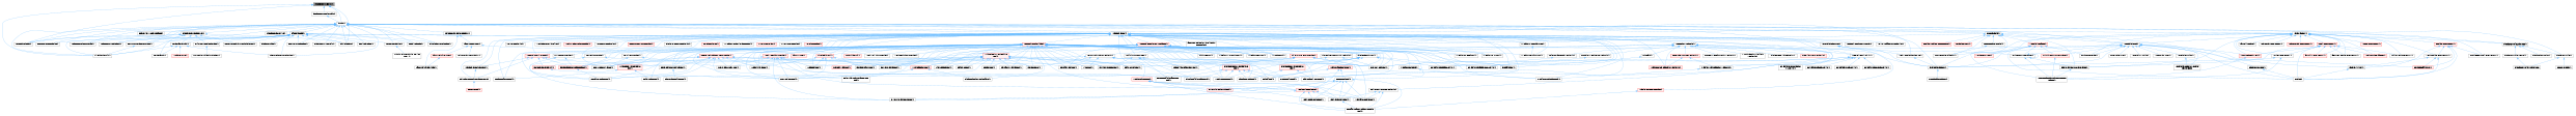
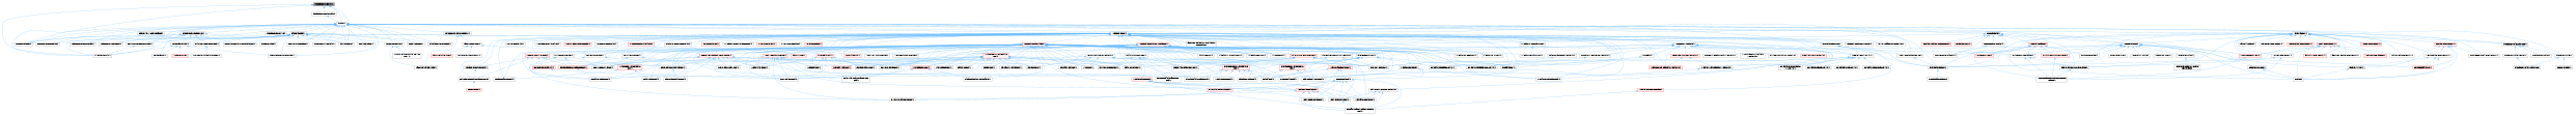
  digraph {
    node [color=grey40 fillcolor=white fontname=Helvetica fontsize=10 shape=box style=filled]
    edge [color=steelblue1 dir=back fontname=Helvetica fontsize=10 labelfontname=Helvetica labelfontsize=10 style=solid]
    n1 [color=gray40 fillcolor=grey60 fontcolor=black height=0.2 label="ShaderPermutation.h" width=0.4]
    n2 [height=0.2 label="BinkShaders.h" width=0.4]
    n3 [height=0.2 label="OneColorShader.h" width=0.4]
    n4 [height=0.2 label="PixelShaderUtils.h" width=0.4]
    n5 [height=0.2 label="Shader.h" width=0.4]
    n6 [height=0.2 label="ShaderPermutationUtils.h" width=0.4]
    n7 [height=0.2 label="ClearReplacementShaders.h" width=0.4]
    n8 [height=0.2 label="CommonRenderResources.h" width=0.4]
    n9 [height=0.2 label="CopyTextureShaders.h" width=0.4]
    n10 [height=0.2 label="CubemapUnwrapUtils.h" width=0.4]
    n11 [height=0.2 label="DebugViewModeInterface.h" width=0.4]
    n12 [height=0.2 label="EngineSharedPCH.h" width=0.4]
    n13 [height=0.2 label="GlobalShader.h" width=0.4]
    n14 [height=0.2 label="MaterialShaderType.h" width=0.4]
    n15 [height=0.2 label="MeshMaterialShaderType.h" width=0.4]
    n16 [height=0.2 label="OculusShaders.h" width=0.4]
    n17 [height=0.2 label="ResolveShader.h" width=0.4]
    n18 [height=0.2 label="ScreenRendering.h" width=0.4]
    n19 [height=0.2 label="SimpleElementShaders.h" width=0.4]
    n20 [height=0.2 label="StereoLayerRendering.h" width=0.4]
    n21 [height=0.2 label="UpdateDescriptorHandle.h" width=0.4]
    n22 [height=0.2 label="UpdateTextureShaders.h" width=0.4]
    n23 [height=0.2 label="HairStrandsMeshProjection.h" width=0.4]
    n24 [height=0.2 label="InteractiveTool.h" width=0.4]
    n25 [height=0.2 label="MaterialShared.h" width=0.4]
    n26 [height=0.2 label="PSOPrecache.h" width=0.4]
    n27 [height=0.2 label="RenderGraphUtils.h" width=0.4]
    n28 [height=0.2 label="ShaderCodeArchive.h" width=0.4]
    n29 [height=0.2 label="ShaderCompiler.h" width=0.4]
    n30 [height=0.2 label="ShaderCompilerJobTypes.h" width=0.4]
    n31 [height=0.2 label="ShaderParameterStruct.h" width=0.4]
    n32 [height=0.2 label="VertexFactory.h" width=0.4]
    n33 [height=0.2 label="UnrealEdSharedPCH.h" width=0.4]
    n34 [height=0.2 label="BuiltInRayTracingShaders.h" width=0.4]
    n35 [height=0.2 label="PrecomputedVolumetricLightmap.h" width=0.4]
    n36 [height=0.2 label="ShaderBundles.h" width=0.4]
    n37 [height=0.2 label="NaniteResourcesHelper.h" width=0.4]
    n38 [height=0.2 label="IDisplayClusterDisplayDevice\lProxy.h" width=0.4]
    n39 [height=0.2 label="GroomBindingBuilder.h" width=0.4]
    n40 [height=0.2 label="GroomResources.h" width=0.4]
    n41 [height=0.2 label="BaseBrushTool.h" width=0.4]
    n42 [height=0.2 label="BaseMeshFromSplinesTool.h" width=0.4]
    n43 [height=0.2 label="ClickDragTool.h" width=0.4]
    n44 [height=0.2 label="CollisionPropertySets.h" width=0.4]
    n45 [height=0.2 label="CubeGridTool.h" width=0.4]
    n46 [height=0.2 label="DrawAndRevolveTool.h" width=0.4]
    n47 [height=0.2 label="EdModeInteractiveToolsContext.h" width=0.4]
    n48 [height=0.2 label="ExtractSplineTool.h" width=0.4]
    n49 [height=0.2 label="GeometrySelectionVisualization\lProperties.h" width=0.4]
    n50 [height=0.2 label="InteractionMechanic.h" width=0.4]
    n51 [height=0.2 label="RevolveBoundaryTool.h" width=0.4]
    n52 [height=0.2 label="InteractiveToolActivity.h" width=0.4]
    n53 [height=0.2 label="PolyEditInsertEdgeActivity.h" width=0.4]
    n54 [height=0.2 label="PolyEditInsertEdgeLoopActivity.h" width=0.4]
    n55 [color=red fillcolor="#FFF0F0" height=0.2 label="MeshTopologySelectionMechanic.h" width=0.4]
    n56 [height=0.2 label="UVEditorMeshSelectionMechanic.h" width=0.4]
    n57 [height=0.2 label="UVEditorBrushSelectTool.h" width=0.4]
    n58 [color=red fillcolor="#FFF0F0" height=0.2 label="InteractiveToolBuilder.h" width=0.4]
    n59 [color=red fillcolor="#FFF0F0" height=0.2 label="InteractiveToolManager.h" width=0.4]
    n60 [height=0.2 label="InteractiveToolsContext.h" width=0.4]
    n61 [color=red fillcolor="#FFF0F0" height=0.2 label="ToolSceneQueriesUtil.h" width=0.4]
    n62 [height=0.2 label="LatticeDeformerTool.h" width=0.4]
    n63 [color=red fillcolor="#FFF0F0" height=0.2 label="SingleClickTool.h" width=0.4]
    n64 [height=0.2 label="UVEditorLayerEditTool.h" width=0.4]
    n65 [height=0.2 label="UVEditorLayoutTool.h" width=0.4]
    n66 [height=0.2 label="UVEditorSeamTool.h" width=0.4]
    n67 [height=0.2 label="UVEditorTransformTool.h" width=0.4]
    n68 [height=0.2 label="UVSelectTool.h" width=0.4]
    n69 [color=red fillcolor="#FFF0F0" height=0.2 label="InteractiveToolQueryInterfaces.h" width=0.4]
    n70 [color=red fillcolor="#FFF0F0" height=0.2 label="MultiSelectionTool.h" width=0.4]
    n71 [height=0.2 label="SingleSelectionTool.h" width=0.4]
    n72 [height=0.2 label="InteractiveToolsCommands.h" width=0.4]
    n73 [height=0.2 label="KeyAsModifierInputBehavior.h" width=0.4]
    n74 [height=0.2 label="KeyInputBehavior.h" width=0.4]
    n75 [color=red fillcolor="#FFF0F0" height=0.2 label="MeshBrushOpBase.h" width=0.4]
    n76 [height=0.2 label="MeshElementsVisualizer.h" width=0.4]
    n77 [color=red fillcolor="#FFF0F0" height=0.2 label="MeshUVChannelProperties.h" width=0.4]
    n78 [height=0.2 label="MouseHoverBehavior.h" width=0.4]
    n79 [color=red fillcolor="#FFF0F0" height=0.2 label="PolygroupLayersProperties.h" width=0.4]
-   n80 [color=red fillcolor="#FFF0F0" height=0.2 label="RecomputeUVsProperties.h" width=0.4]
+   n80 [color=red fillcolor="#FFF0F0" height=0.2 label="UVToolSelectionHighlight.h" width=0.4]
    n81 [height=0.2 label="RemeshProperties.h" width=0.4]
    n82 [height=0.2 label="RevolveProperties.h" width=0.4]
    n83 [height=0.2 label="SingleKeyCaptureBehavior.h" width=0.4]
    n84 [color=red fillcolor="#FFF0F0" height=0.2 label="TexelDensityOp.h" width=0.4]
    n85 [height=0.2 label="UVEditorMechanicAdapterTool.h" width=0.4]
    n86 [height=0.2 label="UVEditorUVTransformOp.h" width=0.4]
    n87 [color=red fillcolor="#FFF0F0" height=0.2 label="UVLayoutPreview.h" width=0.4]
    n88 [height=0.2 label="UVLayoutProperties.h" width=0.4]
    n89 [color=red fillcolor="#FFF0F0" height=0.2 label="VoxelProperties.h" width=0.4]
    n90 [color=red fillcolor="#FFF0F0" height=0.2 label="WeightMapSetProperties.h" width=0.4]
    n91 [height=0.2 label="AddPatchTool.h" width=0.4]
    n92 [height=0.2 label="Engine.h" width=0.4]
    n93 [height=0.2 label="EngineMinimal.h" width=0.4]
    n94 [height=0.2 label="ExternalTexture.h" width=0.4]
    n95 [color=red fillcolor="#FFF0F0" height=0.2 label="InstancedStaticMesh.h" width=0.4]
    n96 [height=0.2 label="LandscapeRender.h" width=0.4]
    n97 [height=0.2 label="MaterialCompiler.h" width=0.4]
    n98 [height=0.2 label="MaterialExpressionMaterial\lSample.cpp" width=0.4]
    n99 [height=0.2 label="MaterialIRModule.h" width=0.4]
    n100 [height=0.2 label="PSOPrecacheValidation.h" width=0.4]
    n101 [color=red fillcolor="#FFF0F0" height=0.2 label="ParticleDefinitions.h" width=0.4]
    n102 [color=red fillcolor="#FFF0F0" height=0.2 label="PrimitiveComponentHelper.h" width=0.4]
    n103 [height=0.2 label="WaterSubsystem.h" width=0.4]
    n104 [height=0.2 label="InstancedStaticMeshComponent\lHelper.h" width=0.4]
    n105 [height=0.2 label="StaticMeshComponentHelper.h" width=0.4]
    n106 [color=red fillcolor="#FFF0F0" height=0.2 label="GroomAsset.h" width=0.4]
    n107 [height=0.2 label="DecalComponent.h" width=0.4]
    n108 [color=red fillcolor="#FFF0F0" height=0.2 label="MaterialInterface.h" width=0.4]
    n109 [height=0.2 label="PSOPrecacheMaterial.h" width=0.4]
    n110 [color=red fillcolor="#FFF0F0" height=0.2 label="ParticleModuleTypeDataBase.h" width=0.4]
    n111 [color=red fillcolor="#FFF0F0" height=0.2 label="ParticleSystem.h" width=0.4]
    n112 [color=red fillcolor="#FFF0F0" height=0.2 label="MediaCapture.h" width=0.4]
    n113 [height=0.2 label="RenderGraph.h" width=0.4]
    n114 [height=0.2 label="ODSCManager.h" width=0.4]
    n115 [height=0.2 label="ShaderCompilerInternal.cpp" width=0.4]
    n116 [height=0.2 label="ShaderCompilerInternal.h" width=0.4]
    n117 [height=0.2 label="ShaderDiagnostics.h" width=0.4]
    n118 [color=red fillcolor="#FFF0F0" height=0.2 label="NaniteResources.h" width=0.4]
    n119 [height=0.2 label="GPUSkinCache.h" width=0.4]
    n120 [color=red fillcolor="#FFF0F0" height=0.2 label="GPUSkinVertexFactory.h" width=0.4]
    n121 [height=0.2 label="GeometryCacheVertexFactory.h" width=0.4]
    n122 [height=0.2 label="HairCardsVertexFactory.h" width=0.4]
    n123 [color=red fillcolor="#FFF0F0" height=0.2 label="HairStrandsVertexFactory.h" width=0.4]
    n124 [color=red fillcolor="#FFF0F0" height=0.2 label="LocalVertexFactory.h" width=0.4]
    n125 [color=red fillcolor="#FFF0F0" height=0.2 label="MeshRenderBufferSet.h" width=0.4]
    n126 [height=0.2 label="NaniteVertexFactory.h" width=0.4]
    n127 [height=0.2 label="SplineMeshSceneProxy.h" width=0.4]
    n128 [height=0.2 label="MeshParticleVertexFactory.h" width=0.4]
    n129 [height=0.2 label="ParticleBeamTrailVertexFactory.h" width=0.4]
    n130 [color=red fillcolor="#FFF0F0" height=0.2 label="ParticleVertexFactory.h" width=0.4]
    n131 [color=red fillcolor="#FFF0F0" height=0.2 label="WaterVertexFactory.h" width=0.4]
    n132 [height=0.2 label="RayTracingValidationShaders.h" width=0.4]
    n133 [color=red fillcolor="#FFF0F0" height=0.2 label="GroomBindingAsset.h" width=0.4]
    n134 [height=0.2 label="HairStrandsInterpolation.h" width=0.4]
    n135 [height=0.2 label="DataflowEditorWeightMapPaint\lTool.h" width=0.4]
    n136 [color=red fillcolor="#FFF0F0" height=0.2 label="DynamicMeshBrushTool.h" width=0.4]
    n137 [height=0.2 label="DynamicMeshSculptTool.h" width=0.4]
    n138 [height=0.2 label="MeshGroupPaintTool.h" width=0.4]
    n139 [color=red fillcolor="#FFF0F0" height=0.2 label="MeshSculptToolBase.h" width=0.4]
    n140 [height=0.2 label="MeshVertexPaintTool.h" width=0.4]
    n141 [height=0.2 label="MeshVertexSculptTool.h" width=0.4]
    n142 [height=0.2 label="TriangulateSplinesTool.h" width=0.4]
    n143 [height=0.2 label="ExtractCollisionGeometry\lTool.h" width=0.4]
    n144 [height=0.2 label="PhysicsInspectorTool.h" width=0.4]
    n145 [height=0.2 label="SetCollisionGeometryTool.h" width=0.4]
    n146 [height=0.2 label="SimpleCollisionEditorTool.h" width=0.4]
    n147 [color=red fillcolor="#FFF0F0" height=0.2 label="FractureTool.h" width=0.4]
    n148 [height=0.2 label="CollectSurfacePathMechanic.h" width=0.4]
    n149 [height=0.2 label="ConstructionPlaneMechanic.h" width=0.4]
    n150 [height=0.2 label="CubeGrid.h" width=0.4]
-   n151 [height=0.2 label="SingleTargetWithSelection.h" width=0.4]
+   n151 [height=0.2 label="CurveControlPointsMechanic.h" width=0.4]
    n152 [color=red fillcolor="#FFF0F0" height=0.2 label="DragAlignmentMechanic.h" width=0.4]
    n153 [height=0.2 label="PlaneDistanceFromHitMechanic.h" width=0.4]
    n154 [height=0.2 label="PolyLassoMarqueeMechanic.h" width=0.4]
    n155 [color=red fillcolor="#FFF0F0" height=0.2 label="RectangleMarqueeMechanic.h" width=0.4]
    n156 [height=0.2 label="SpaceCurveDeformationMechanic.h" width=0.4]
    n157 [height=0.2 label="SpatialCurveDistanceMechanic.h" width=0.4]
    n158 [height=0.2 label="UVToolSelectionHighlight\lMechanic.h" width=0.4]
    n159 [height=0.2 label="EditMeshPolygonsTool.h" width=0.4]
    n160 [height=0.2 label="PolyEditCutFacesActivity.h" width=0.4]
    n161 [height=0.2 label="PolyEditExtrudeActivity.h" width=0.4]
    n162 [height=0.2 label="PolyEditInsetOutsetActivity.h" width=0.4]
    n163 [height=0.2 label="PolyEditPlanarProjection\lUVActivity.h" width=0.4]
    n164 [height=0.2 label="DrawPolyPathTool.h" width=0.4]
    n165 [height=0.2 label="MirrorTool.h" width=0.4]
    n166 [height=0.2 label="PlaneCutTool.h" width=0.4]
    n167 [height=0.2 label="DrawPolygonTool.h" width=0.4]
    n168 [height=0.2 label="AddPrimitiveTool.h" width=0.4]
    n169 [height=0.2 label="AlignObjectsTool.h" width=0.4]
    n170 [height=0.2 label="SingleSelectionMeshEditing.h" width=0.4]
    n171 [height=0.2 label="BakeMultiMeshAttributeMaps\lTool.h" width=0.4]
    n172 [height=0.2 label="BakeTransformTool.h" width=0.4]
    n173 [color=red fillcolor="#FFF0F0" height=0.2 label="BaseCreateFromSelectedTool.h" width=0.4]
    n174 [height=0.2 label="CombineMeshesTool.h" width=0.4]
    n175 [height=0.2 label="ConvertMeshesTool.h" width=0.4]
    n176 [color=red fillcolor="#FFF0F0" height=0.2 label="CreateMeshObjectTypeProperties.h" width=0.4]
    n177 [height=0.2 label="SplitMeshesTool.h" width=0.4]
    n178 [height=0.2 label="DisplaceMeshTool.h" width=0.4]
    n179 [height=0.2 label="EditNormalsTool.h" width=0.4]
    n180 [height=0.2 label="EditPivotTool.h" width=0.4]
    n181 [height=0.2 label="HoleFillTool.h" width=0.4]
    n182 [height=0.2 label="MeshAnalysisProperties.h" width=0.4]
    n183 [height=0.2 label="MeshInspectorTool.h" width=0.4]
    n184 [color=red fillcolor="#FFF0F0" height=0.2 label="MeshMaterialProperties.h" width=0.4]
    n185 [height=0.2 label="MeshStatisticsProperties.h" width=0.4]
    n186 [color=red fillcolor="#FFF0F0" height=0.2 label="MeshSurfacePointTool.h" width=0.4]
    n187 [color=red fillcolor="#FFF0F0" height=0.2 label="MultiSelectionMeshEditing\lTool.h" width=0.4]
    n188 [color=red fillcolor="#FFF0F0" height=0.2 label="MultiTargetWithSelection\lTool.h" width=0.4]
    n189 [height=0.2 label="PatternTool.h" width=0.4]
    n190 [color=red fillcolor="#FFF0F0" height=0.2 label="RemeshMeshTool.h" width=0.4]
    n191 [height=0.2 label="TransferMeshTool.h" width=0.4]
    n192 [height=0.2 label="TransformMeshesTool.h" width=0.4]
    n193 [height=0.2 label="OnAcceptProperties.h" width=0.4]
    n194 [color=red fillcolor="#FFF0F0" height=0.2 label="SingleSelectionMeshEditing\lTool.h" width=0.4]
    n195 [color=red fillcolor="#FFF0F0" height=0.2 label="SingleTargetWithSelection\lTool.h" width=0.4]
    n196 [color=red fillcolor="#FFF0F0" height=0.2 label="ToolBuilderUtil.h" width=0.4]
    n197 [height=0.2 label="UVEditorToolBase.h" width=0.4]
    n198 [height=0.2 label="UVEditorUVSnapshotTool.h" width=0.4]
    n1 -> n2
    n1 -> n3
    n1 -> n4
    n1 -> n5
    n1 -> n6
    n5 -> n2
    n5 -> n3
    n5 -> n4
    n5 -> n7
    n5 -> n8
    n5 -> n9
    n5 -> n10
    n5 -> n11
    n5 -> n12
    n5 -> n13
    n5 -> n14
    n5 -> n15
    n5 -> n16
    n5 -> n17
    n5 -> n18
    n5 -> n19
    n5 -> n20
    n5 -> n21
    n5 -> n22
    n5 -> n23
    n5 -> n24
    n5 -> n25
    n5 -> n26
    n5 -> n27
    n5 -> n28
    n5 -> n29
    n5 -> n30
    n5 -> n31
    n5 -> n32
    n6 -> n5
    n8 -> n4
    n12 -> n33
    n13 -> n2
    n13 -> n3
    n13 -> n4
    n13 -> n7
    n13 -> n8
    n13 -> n9
    n13 -> n10
    n13 -> n12
    n13 -> n14
    n13 -> n16
    n13 -> n17
    n13 -> n18
    n13 -> n19
    n13 -> n20
    n13 -> n21
    n13 -> n22
    n13 -> n34
    n13 -> n35
    n13 -> n36
    n14 -> n12
    n14 -> n15
    n14 -> n37
    n15 -> n12
    n18 -> n38
    n23 -> n39
    n23 -> n40
    n24 -> n41
    n24 -> n42
    n24 -> n43
    n24 -> n44
    n24 -> n45
    n24 -> n46
    n24 -> n47
    n24 -> n48
    n24 -> n49
    n24 -> n50
    n24 -> n51
    n24 -> n52
    n24 -> n53
    n24 -> n54
    n24 -> n55
    n24 -> n56
    n24 -> n57
    n24 -> n58
    n24 -> n59
    n24 -> n60
    n24 -> n61
    n24 -> n62
    n24 -> n63
    n24 -> n64
    n24 -> n65
    n24 -> n66
    n24 -> n67
    n24 -> n68
    n24 -> n69
    n24 -> n70
    n24 -> n71
    n24 -> n72
    n24 -> n73
    n24 -> n74
    n24 -> n75
    n24 -> n76
    n24 -> n77
    n24 -> n78
    n24 -> n79
    n24 -> n80
    n24 -> n81
    n24 -> n82
    n24 -> n83
    n24 -> n84
    n24 -> n85
    n24 -> n86
    n24 -> n87
    n24 -> n88
    n24 -> n89
    n24 -> n90
    n25 -> n12
    n25 -> n37
    n25 -> n91
    n25 -> n92
    n25 -> n93
    n25 -> n94
    n25 -> n95
    n25 -> n96
    n25 -> n97
    n25 -> n98
    n25 -> n99
    n25 -> n100
    n25 -> n101
    n25 -> n102
    n25 -> n103
    n26 -> n25
    n26 -> n100
    n26 -> n104
    n26 -> n105
    n26 -> n106
    n26 -> n107
    n26 -> n108
    n26 -> n109
    n26 -> n110
    n26 -> n111
    n27 -> n4
    n27 -> n7
    n27 -> n112
    n27 -> n113
    n29 -> n114
    n29 -> n115
    n30 -> n29
    n30 -> n116
    n30 -> n117
    n31 -> n2
    n31 -> n3
    n31 -> n4
    n31 -> n8
    n31 -> n27
    n31 -> n34
    n31 -> n35
    n31 -> n113
    n32 -> n12
    n32 -> n25
    n32 -> n30
    n32 -> n95
    n32 -> n96
    n32 -> n105
    n32 -> n118
    n32 -> n119
    n32 -> n120
    n32 -> n121
    n32 -> n122
    n32 -> n123
    n32 -> n124
    n32 -> n125
    n32 -> n126
    n32 -> n127
    n32 -> n128
    n32 -> n129
    n32 -> n130
    n32 -> n131
    n34 -> n132
    n37 -> n37
    n37 -> n104
    n37 -> n105
    n40 -> n106
    n40 -> n133
    n40 -> n134
    n41 -> n135
    n41 -> n136
    n41 -> n137
    n41 -> n138
    n41 -> n139
    n41 -> n140
    n41 -> n141
    n42 -> n142
    n44 -> n143
    n44 -> n144
    n44 -> n145
    n44 -> n146
    n47 -> n147
    n50 -> n52
    n50 -> n55
    n50 -> n56
    n50 -> n148
    n50 -> n149
    n50 -> n150
    n50 -> n151
    n50 -> n152
    n50 -> n153
    n50 -> n154
    n50 -> n155
    n50 -> n156
    n50 -> n157
    n50 -> n158
    n52 -> n53
    n52 -> n54
    n52 -> n159
    n52 -> n160
    n52 -> n161
    n52 -> n162
    n52 -> n163
    n56 -> n57
    n58 -> n42
    n58 -> n43
    n58 -> n45
    n58 -> n46
    n58 -> n48
    n58 -> n53
    n58 -> n54
    n58 -> n59
    n58 -> n62
    n58 -> n63
    n58 -> n64
    n58 -> n65
    n58 -> n66
    n58 -> n67
    n58 -> n68
    n58 -> n91
    n58 -> n136
    n58 -> n144
    n58 -> n145
    n58 -> n146
    n58 -> n159
    n58 -> n164
    n58 -> n165
    n58 -> n166
    n58 -> n167
    n58 -> n168
    n58 -> n169
    n58 -> n170
    n58 -> n171
    n58 -> n172
    n58 -> n173
    n58 -> n174
    n58 -> n175
    n58 -> n176
    n58 -> n177
    n58 -> n178
    n58 -> n179
    n58 -> n180
    n58 -> n181
    n58 -> n182
    n58 -> n183
    n58 -> n184
    n58 -> n185
    n58 -> n186
    n58 -> n187
    n58 -> n188
    n58 -> n189
    n58 -> n190
    n58 -> n191
    n58 -> n192
    n58 -> n193
    n58 -> n194
    n58 -> n195
    n58 -> n196
    n58 -> n197
    n58 -> n198
    n59 -> n42
    n59 -> n47
    n59 -> n60
    n59 -> n61
    n59 -> n173
    n60 -> n47
    n61 -> n167
    n63 -> n91
    n63 -> n166
    n63 -> n167
    n63 -> n168
    n63 -> n172
    n69 -> n42
    n69 -> n45
    n69 -> n57
    n69 -> n66
    n69 -> n68
    n69 -> n70
    n69 -> n71
    n69 -> n159
    n69 -> n164
    n69 -> n167
    n69 -> n168
    n69 -> n174
    n69 -> n175
    n69 -> n191
    n69 -> n198
    n70 -> n170
    n70 -> n171
    n71 -> n53
    n71 -> n54
    n71 -> n178
    n71 -> n181
    n71 -> n183
    n71 -> n186
    n71 -> n194
    n71 -> n195
    n75 -> n135
    n75 -> n138
    n75 -> n139
    n75 -> n140
    n75 -> n141
    n79 -> n138
    n79 -> n140
    n79 -> n145
    n79 -> n179
    n79 -> n183
    n81 -> n137
    n81 -> n190
    n82 -> n46
    n82 -> n51
    n86 -> n67
    n90 -> n135
    n93 -> n92
    n95 -> n104
    n97 -> n98
    n102 -> n104
    n105 -> n104
    n107 -> n92
    n108 -> n12
    n108 -> n37
    n108 -> n92
    n108 -> n96
    n108 -> n102
    n108 -> n118
    n109 -> n100
    n116 -> n115
    n124 -> n12
    n124 -> n92
    n124 -> n95
    n124 -> n120
    n124 -> n121
    n124 -> n125
    n124 -> n126
    n124 -> n127
    n126 -> n104
    n126 -> n105
    n128 -> n92
    n128 -> n93
    n128 -> n101
    n130 -> n92
    n130 -> n93
    n130 -> n101
    n130 -> n128
    n130 -> n129
-   n133 -> n39
+   n18 -> n39
    n139 -> n135
    n139 -> n137
    n139 -> n138
    n139 -> n140
    n139 -> n141
    n140 -> n135
    n148 -> n164
    n149 -> n48
    n149 -> n51
    n149 -> n164
    n149 -> n165
    n149 -> n166
    n150 -> n45
    n153 -> n164
    n153 -> n167
    n154 -> n135
    n154 -> n138
    n154 -> n140
    n155 -> n55
    n155 -> n56
    n157 -> n164
    n173 -> n174
    n176 -> n42
    n176 -> n46
    n176 -> n51
    n176 -> n143
    n176 -> n164
    n176 -> n167
    n176 -> n168
    n176 -> n173
    n176 -> n174
    n176 -> n175
    n176 -> n177
    n184 -> n46
    n184 -> n51
    n184 -> n91
    n184 -> n137
    n184 -> n139
    n184 -> n164
    n184 -> n167
    n184 -> n168
    n184 -> n183
    n186 -> n41
    n186 -> n139
    n186 -> n181
    n187 -> n70
    n187 -> n144
    n187 -> n145
    n187 -> n165
    n187 -> n166
    n187 -> n169
    n187 -> n172
    n187 -> n173
    n187 -> n174
    n187 -> n175
    n187 -> n179
    n187 -> n180
    n187 -> n188
    n187 -> n189
    n187 -> n190
    n187 -> n191
    n187 -> n192
    n188 -> n62
    n188 -> n177
    n193 -> n173
    n193 -> n174
    n194 -> n48
    n194 -> n143
    n194 -> n146
    n194 -> n178
    n194 -> n181
    n194 -> n183
    n195 -> n159
    n195 -> n178
    n197 -> n57
  }
